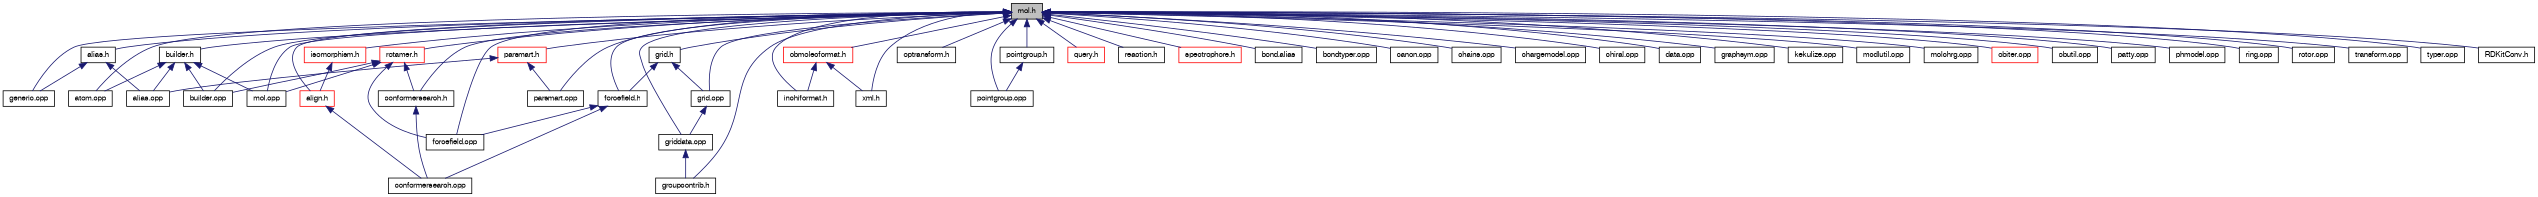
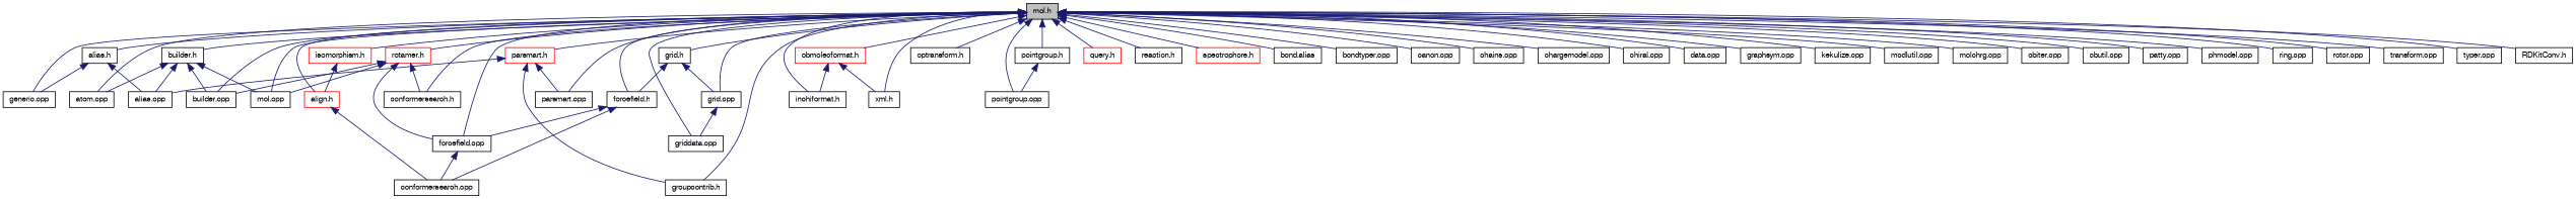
  digraph {
    node [color=black fillcolor=white fontname=FreeSans fontsize=10 shape=record style=filled]
    edge [color=midnightblue dir=back fontname=FreeSans fontsize=10 labelfontname=FreeSans labelfontsize=10 style=solid]
    n1 [fillcolor=grey75 fontcolor=black height=0.2 label="mol.h" width=0.4]
    n2 [height=0.2 label="alias.h" width=0.4]
    n3 [height=0.2 label="generic.cpp" width=0.4]
    n4 [height=0.2 label="builder.h" width=0.4]
    n5 [height=0.2 label="atom.cpp" width=0.4]
    n6 [height=0.2 label="builder.cpp" width=0.4]
    n7 [height=0.2 label="mol.cpp" width=0.4]
    n8 [height=0.2 label="conformersearch.h" width=0.4]
    n9 [height=0.2 label="forcefield.h" width=0.4]
    n10 [height=0.2 label="forcefield.cpp" width=0.4]
    n11 [height=0.2 label="grid.h" width=0.4]
    n12 [height=0.2 label="grid.cpp" width=0.4]
    n13 [height=0.2 label="griddata.cpp" width=0.4]
    n14 [height=0.2 label="groupcontrib.h" width=0.4]
    n15 [height=0.2 label="inchiformat.h" width=0.4]
    n16 [color=red height=0.2 label="isomorphism.h" width=0.4]
    n17 [color=red height=0.2 label="align.h" width=0.4]
    n18 [color=red height=0.2 label="obmolecformat.h" width=0.4]
    n19 [height=0.2 label="xml.h" width=0.4]
    n20 [height=0.2 label="optransform.h" width=0.4]
    n21 [color=red height=0.2 label="parsmart.h" width=0.4]
    n22 [height=0.2 label="parsmart.cpp" width=0.4]
    n23 [height=0.2 label="pointgroup.h" width=0.4]
    n24 [height=0.2 label="pointgroup.cpp" width=0.4]
    n25 [color=red height=0.2 label="query.h" width=0.4]
    n26 [height=0.2 label="reaction.h" width=0.4]
    n27 [color=red height=0.2 label="rotamer.h" width=0.4]
    n28 [color=red height=0.2 label="spectrophore.h" width=0.4]
    n29 [height=0.2 label="bond.alias" width=0.4]
    n30 [height=0.2 label="bondtyper.cpp" width=0.4]
    n31 [height=0.2 label="canon.cpp" width=0.4]
    n32 [height=0.2 label="chains.cpp" width=0.4]
    n33 [height=0.2 label="chargemodel.cpp" width=0.4]
    n34 [height=0.2 label="chiral.cpp" width=0.4]
    n35 [height=0.2 label="data.cpp" width=0.4]
    n36 [height=0.2 label="graphsym.cpp" width=0.4]
    n37 [height=0.2 label="kekulize.cpp" width=0.4]
    n38 [height=0.2 label="mcdlutil.cpp" width=0.4]
    n39 [height=0.2 label="molchrg.cpp" width=0.4]
-   n40 [color=red height=0.2 label="obiter.cpp" width=0.4]
+   n40 [height=0.2 label="obiter.cpp" width=0.4]
    n41 [height=0.2 label="obutil.cpp" width=0.4]
    n42 [height=0.2 label="patty.cpp" width=0.4]
    n43 [height=0.2 label="phmodel.cpp" width=0.4]
    n44 [height=0.2 label="ring.cpp" width=0.4]
    n45 [height=0.2 label="rotor.cpp" width=0.4]
    n46 [height=0.2 label="transform.cpp" width=0.4]
    n47 [height=0.2 label="typer.cpp" width=0.4]
    n48 [height=0.2 label="RDKitConv.h" width=0.4]
    n49 [height=0.2 label="alias.cpp" width=0.4]
    n50 [height=0.2 label="conformersearch.cpp" width=0.4]
    n1 -> n2
    n1 -> n3
    n1 -> n4
    n1 -> n5
    n1 -> n6
    n1 -> n7
    n1 -> n8
    n1 -> n9
    n1 -> n10
    n1 -> n11
    n1 -> n12
    n1 -> n13
    n1 -> n14
    n1 -> n15
    n1 -> n16
    n1 -> n17
    n1 -> n18
    n1 -> n19
    n1 -> n20
    n1 -> n21
    n1 -> n22
    n1 -> n23
    n1 -> n24
    n1 -> n25
    n1 -> n26
    n1 -> n27
    n1 -> n28
    n1 -> n29
    n1 -> n30
    n1 -> n31
    n1 -> n32
    n1 -> n33
    n1 -> n34
    n1 -> n35
    n1 -> n36
    n1 -> n37
    n1 -> n38
    n1 -> n39
    n1 -> n40
    n1 -> n41
    n1 -> n42
    n1 -> n43
    n1 -> n44
    n1 -> n45
    n1 -> n46
    n1 -> n47
    n1 -> n48
    n2 -> n3
    n2 -> n49
    n4 -> n5
    n4 -> n6
    n4 -> n7
    n4 -> n49
-   n8 -> n50
+   n10 -> n50
    n9 -> n10
    n9 -> n50
    n11 -> n9
    n11 -> n12
    n12 -> n13
    n16 -> n17
    n17 -> n50
    n18 -> n15
    n18 -> n19
-   n13 -> n14
+   n21 -> n14
    n21 -> n22
    n21 -> n49
    n23 -> n24
    n27 -> n6
    n27 -> n7
    n27 -> n8
    n27 -> n10
  }
